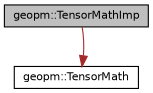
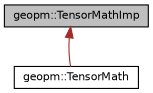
  digraph {
    node [color=black fontname=Helvetica fontsize=10 shape=record style=filled]
    n1 [fillcolor=grey75 fontcolor=black height=0.2 label="geopm::TensorMathImp" width=0.4]
    n2 [fillcolor=white height=0.2 label="geopm::TensorMath" width=0.4]
-   n2 -> n1 [color=brown dir=back fontname=Helvetica fontsize=10 labelfontname=Helvetica labelfontsize=10 style=solid]
+   n1 -> n2 [color=brown dir=back fontname=Helvetica fontsize=10 labelfontname=Helvetica labelfontsize=10 style=solid]
  }
